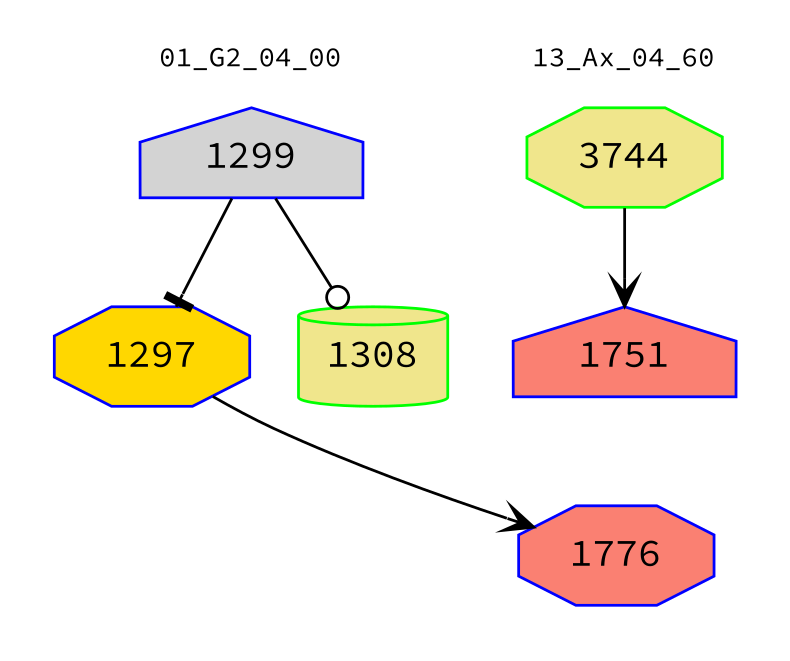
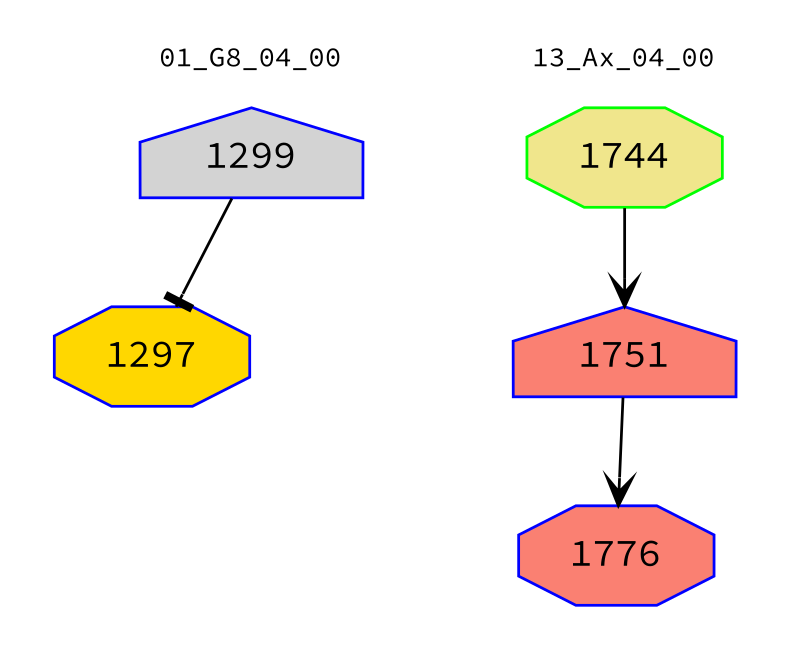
  digraph {
    fontname="Source Code Pro"
    node [color=blue fillcolor=salmon fontname="Source Code Pro" shape=octagon style=filled]
    edge [arrowhead=vee color=black fontname="Source Code Pro"]
    n1 [label=1751 shape=house]
-   n2 [color=green fillcolor=khaki label=3744]
+   n2 [color=green fillcolor=khaki label=1744]
    n3 [label=1776]
    n4 [fillcolor=lightgrey label=1299 shape=house]
    n5 [fillcolor=gold label=1297]
-   n6 [color=green fillcolor=khaki label=1308 shape=cylinder]
    subgraph cluster_1 {
      color=white
      fontsize=10
-     label="13_Ax_04_60"
+     label="13_Ax_04_00"
      n1
      n2
      n3
    }
    subgraph cluster_2 {
      color=white
      fontsize=10
-     label="01_G2_04_00"
+     label="01_G8_04_00"
      n4
      n5
-     n6
    }
-   n5 -> n3
+   n1 -> n3
    n2 -> n1
    n4 -> n5 [arrowhead=tee]
-   n4 -> n6 [arrowhead=odot]
  }
